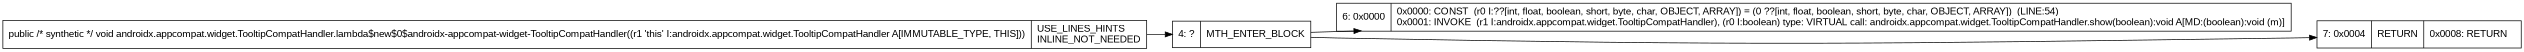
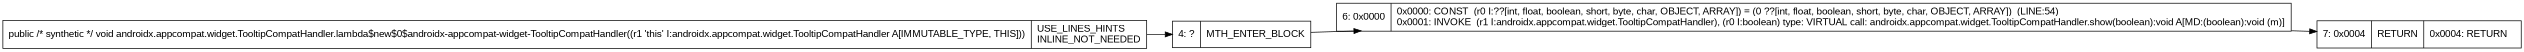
  digraph {
    fontname="Liberation Sans"
    rankdir=LR
    node [fontname="Liberation Sans" shape=record]
    edge [fontname="Liberation Sans"]
    n1 [label="{4\:\ ?|MTH_ENTER_BLOCK\l}"]
    n2 [label="{6\:\ 0x0000|0x0000: CONST  (r0 I:??[int, float, boolean, short, byte, char, OBJECT, ARRAY]) = (0 ??[int, float, boolean, short, byte, char, OBJECT, ARRAY])  (LINE:54)\l0x0001: INVOKE  (r1 I:androidx.appcompat.widget.TooltipCompatHandler), (r0 I:boolean) type: VIRTUAL call: androidx.appcompat.widget.TooltipCompatHandler.show(boolean):void A[MD:(boolean):void (m)]\l}"]
-   n3 [label="{7\:\ 0x0004|RETURN\l|0x0008: RETURN   \l}"]
+   n3 [label="{7\:\ 0x0004|RETURN\l|0x0004: RETURN   \l}"]
    n4 [label="{public \/* synthetic *\/ void androidx.appcompat.widget.TooltipCompatHandler.lambda$new$0$androidx\-appcompat\-widget\-TooltipCompatHandler((r1 'this' I:androidx.appcompat.widget.TooltipCompatHandler A[IMMUTABLE_TYPE, THIS]))  | USE_LINES_HINTS\lINLINE_NOT_NEEDED\l}"]
    n1 -> n2
-   n1 -> n3
+   n2 -> n3
    n4 -> n1
  }
